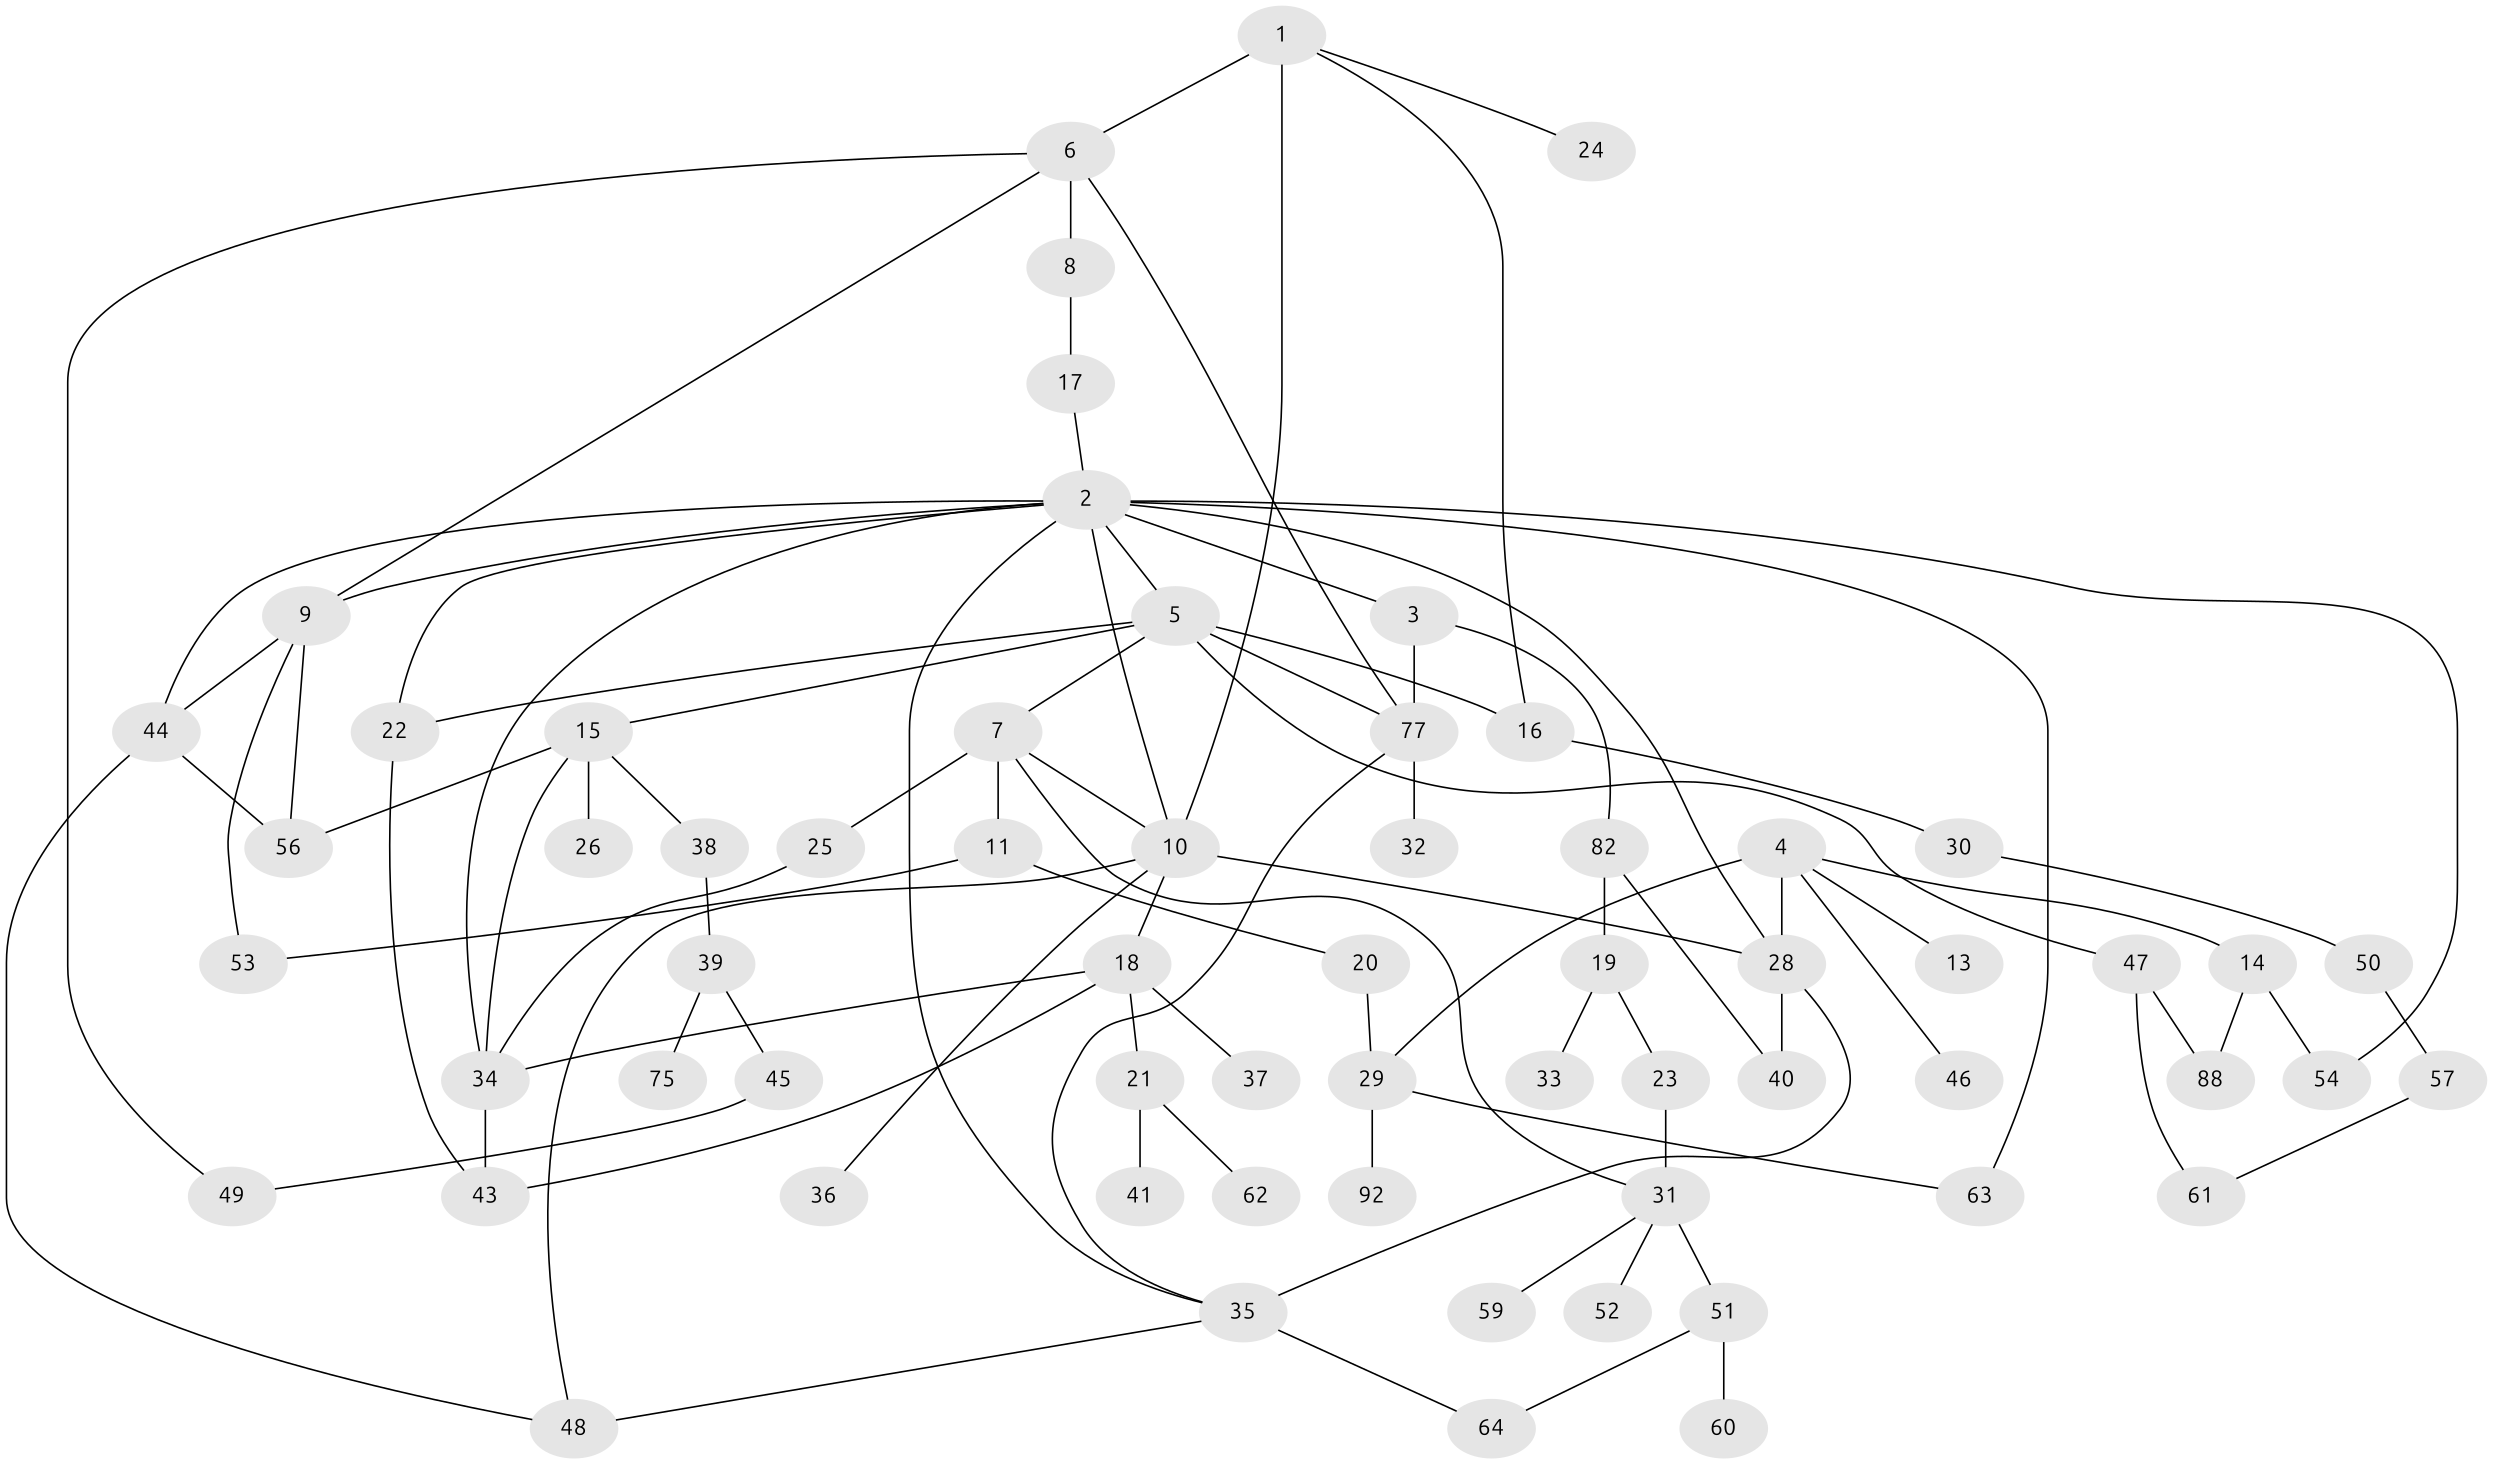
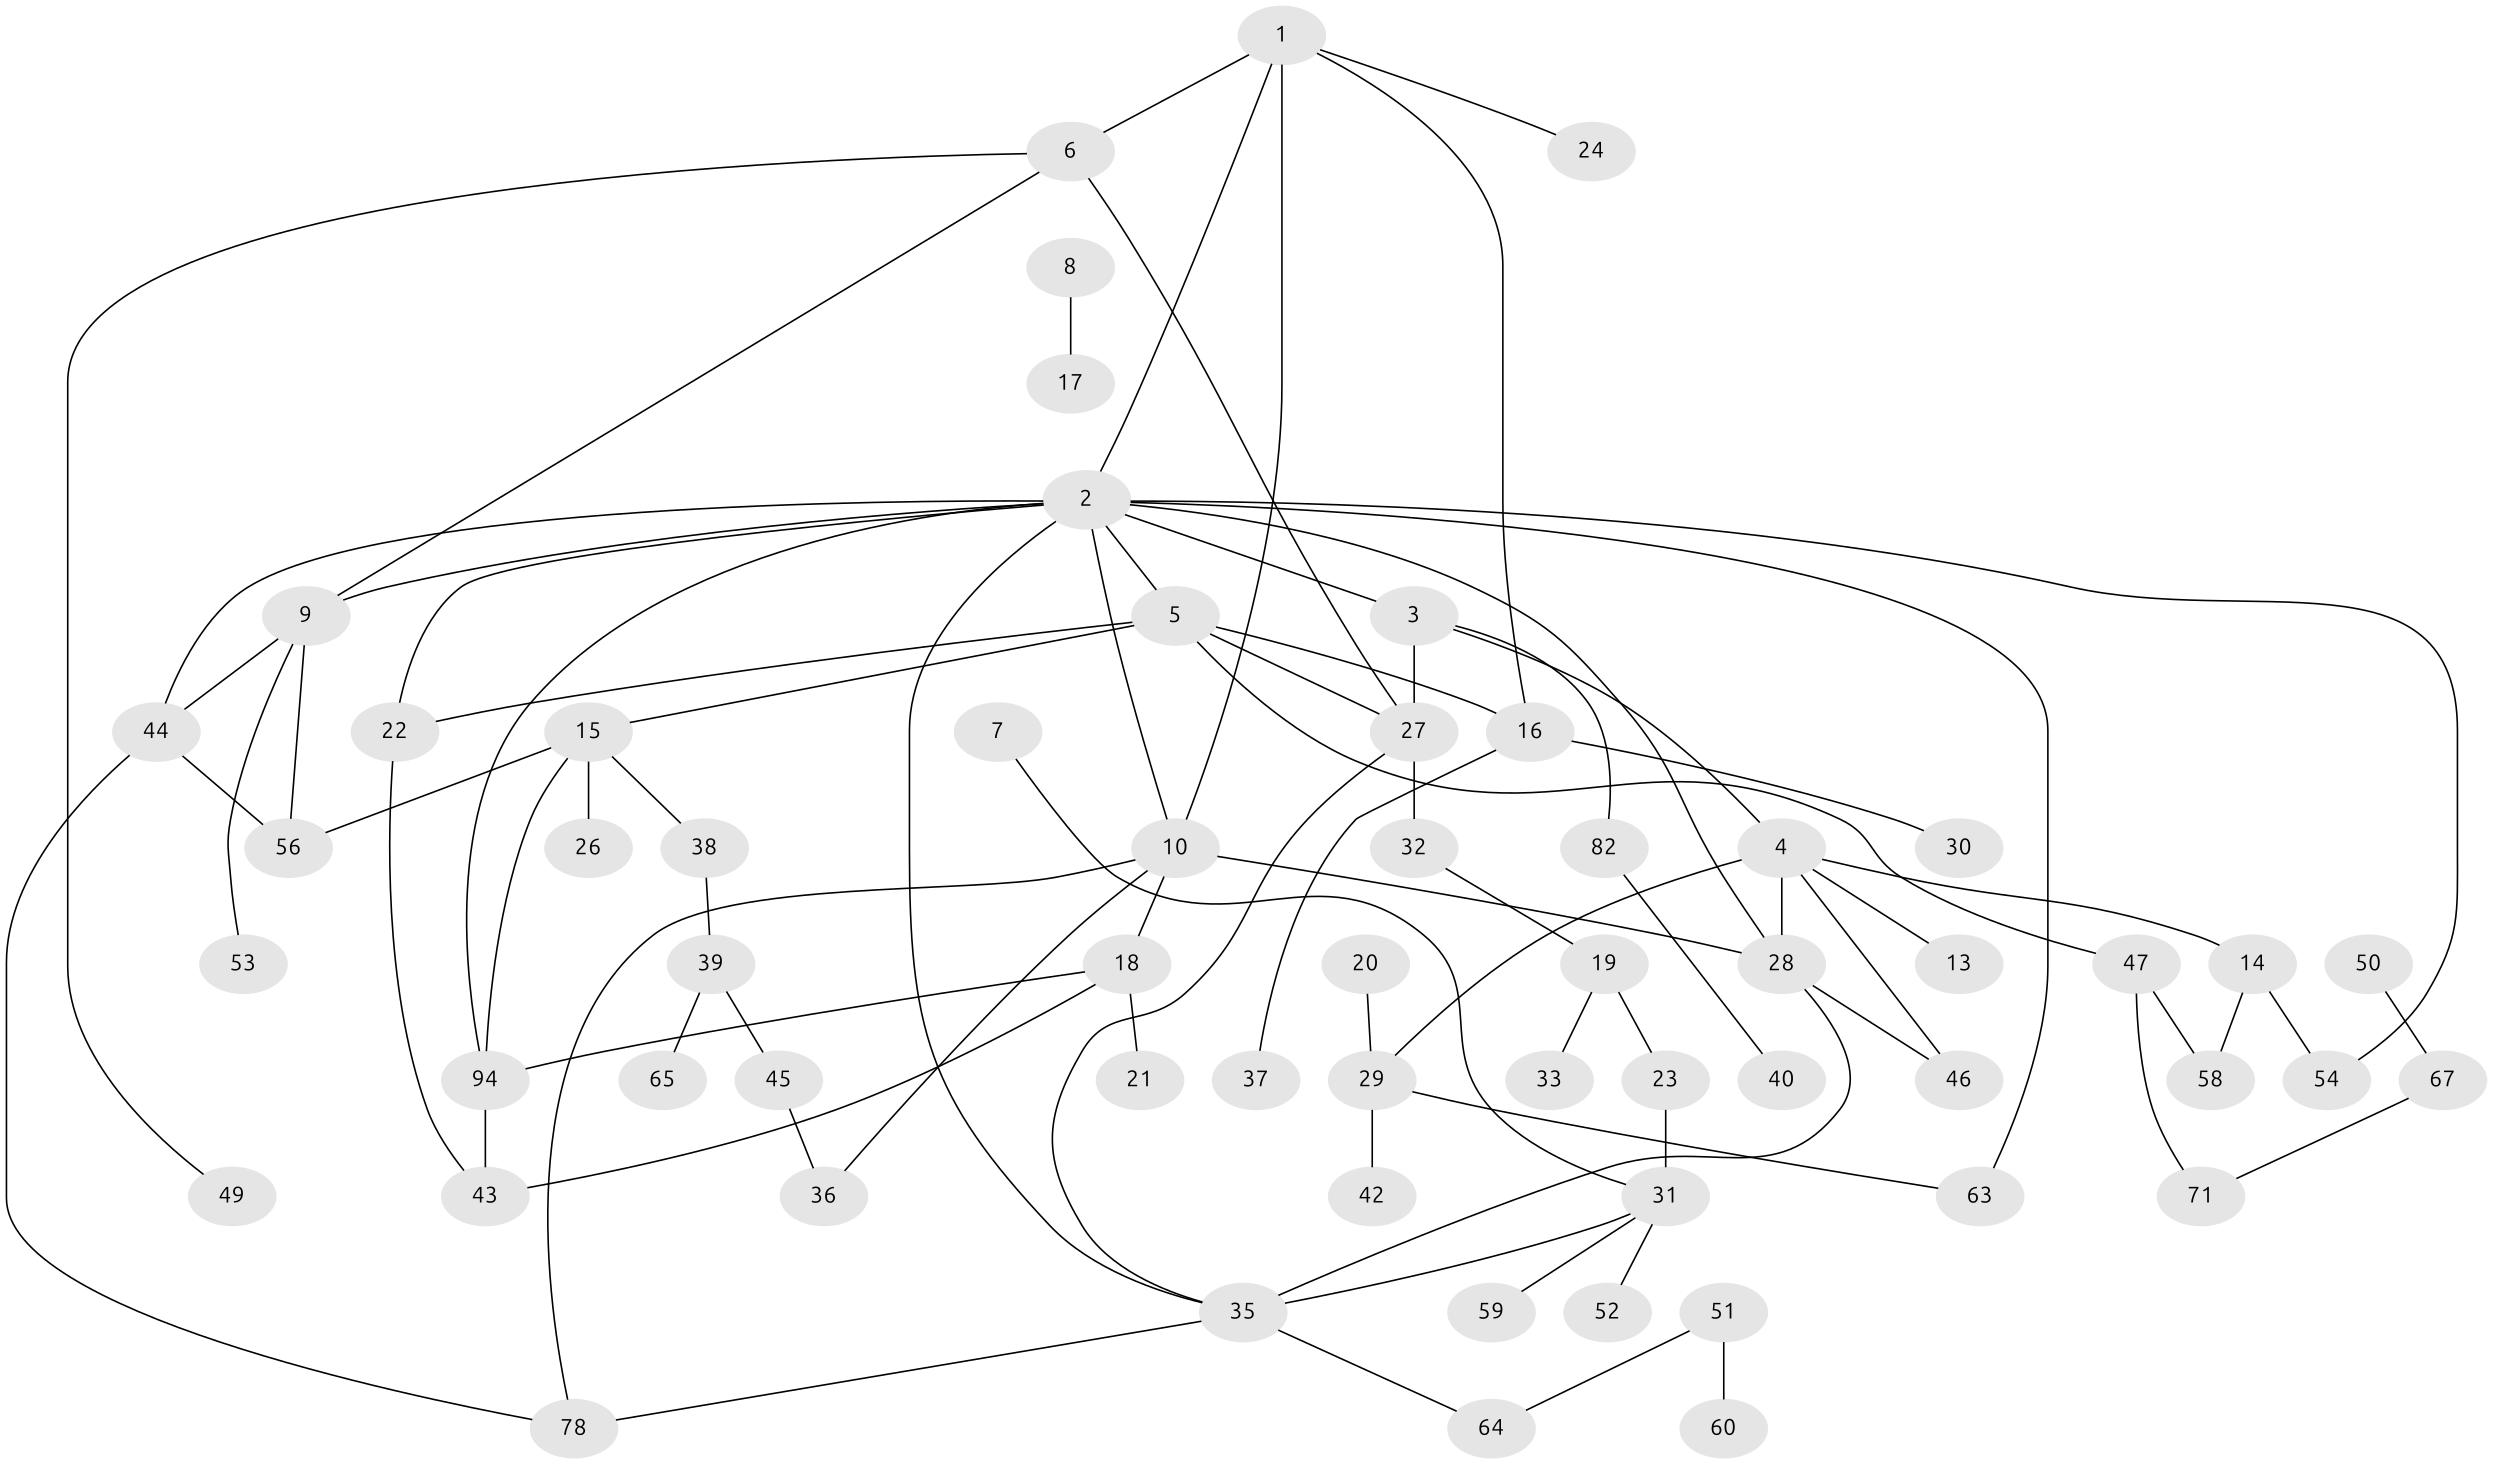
  graph {
    fontname=Ubuntu
    node [color=gray90 fontname=Ubuntu style=filled]
    edge [fontname=Ubuntu weight=1.0]
    1
    2
    6
    10
    16
    24
    3
    5
    9
    22
    28
-   34
+   34 [label=94]
    35
    44
    54
    63
-   27 [label=77]
+   27
    8
    49
    18
    36
-   48
+   48 [label=78]
    30
    37
    4
    n26 [label=82]
    7
    15
    47
    53
    56
    43
    40
    64
    13
    14
    29
    46
    19
    32
-   58 [label=88]
-   42 [label=92]
-   11
-   25
+   58
+   42
    31
    26
    38
-   61
+   61 [label=71]
    17
    20
    51
    52
    59
    21
    23
    33
    39
    50
-   41
-   62
-   57
+   57 [label=67]
    60
    45
-   65 [label=75]
-   17 -- 2
+   65
+   1 -- 2
    1 -- 6
    1 -- 10
    1 -- 16
    1 -- 24
    2 -- 10
    2 -- 3
    2 -- 5
    2 -- 9
    2 -- 22
    2 -- 28
    2 -- 34
    2 -- 35
    2 -- 44
    2 -- 54
    2 -- 63
    6 -- 9
    6 -- 27
-   6 -- 8
    6 -- 49
    10 -- 28
    10 -- 18
    10 -- 36
    10 -- 48
    16 -- 30
-   18 -- 37 [weight=2.0]
+   16 -- 37 [weight=2.0]
    3 -- 27
+   3 -- 4
    3 -- n26
    5 -- 16
    5 -- 22
    5 -- 27
-   5 -- 7
    5 -- 15
    5 -- 47
    9 -- 44
    9 -- 53
    9 -- 56
    22 -- 43
    28 -- 35
-   28 -- 40
+   28 -- 46
    34 -- 43
    35 -- 48
    35 -- 64
    44 -- 48
    44 -- 56
    27 -- 35
    27 -- 32 [weight=4.0]
    8 -- 17
    18 -- 34
    18 -- 43
    18 -- 21
-   30 -- 50
    4 -- 28
    4 -- 13
    4 -- 14
    4 -- 29
    4 -- 46
    n26 -- 40
-   n26 -- 19
-   7 -- 10
-   7 -- 11
-   7 -- 25
+   32 -- 19
    7 -- 31
    15 -- 34
    15 -- 56
    15 -- 26
    15 -- 38
    47 -- 58
    47 -- 61
    14 -- 54
    14 -- 58
    29 -- 63
    29 -- 42
    19 -- 23
    19 -- 33
-   11 -- 53
-   11 -- 20
-   25 -- 34
-   31 -- 51
+   31 -- 35
    31 -- 52
    31 -- 59
    38 -- 39
    20 -- 29
    51 -- 64
    51 -- 60
-   21 -- 41
-   21 -- 62
    23 -- 31
    39 -- 45
    39 -- 65
    50 -- 57
    57 -- 61
-   45 -- 49
+   45 -- 36
  }
